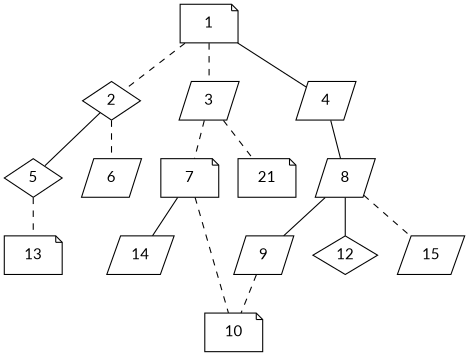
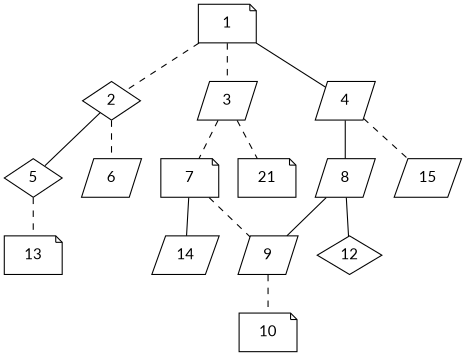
  graph {
    fontname=Lato
    node [chem=C fontname=Lato shape=parallelogram]
    edge [fontname=Lato style=dashed valence=1]
    1 [shape=note]
    2 [shape=diamond]
    3
    4
    5 [chem=O shape=diamond]
    6 [chem=O]
    7 [shape=note]
    n8 [chem=H label=21 shape=note]
    8
    13 [chem=H shape=note]
    9
    14 [chem=H]
    12 [chem=H shape=diamond]
    15 [chem=H]
    10 [chem=Cl shape=note]
    1 -- 2
    1 -- 3
    1 -- 4 [style=solid valence=2]
    2 -- 5 [style=solid]
    2 -- 6 [valence=2]
    3 -- 7 [valence=2]
    3 -- n8
    4 -- 8 [style=solid]
    5 -- 13
-   7 -- 10
+   7 -- 9
    7 -- 14 [style=solid]
    8 -- 9 [style=solid valence=2]
    8 -- 12 [style=solid]
-   8 -- 15
+   4 -- 15
    9 -- 10
  }
